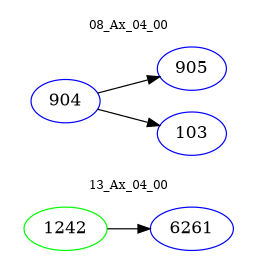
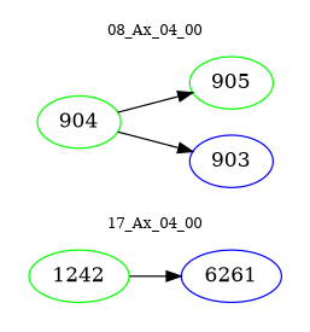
  digraph {
    rankdir=LR
    node [color=green]
    edge [color=black]
    n1 [label=1242]
    n2 [color=blue label=6261]
-   n3 [color=blue label=904]
-   n4 [color=blue label=103]
-   n5 [color=blue label=905]
+   n3 [label=904]
+   n4 [color=blue label=903]
+   n5 [label=905]
    subgraph cluster_1 {
      color=white
      fontsize=10
-     label="13_Ax_04_00"
+     label="17_Ax_04_00"
      n1
      n2
    }
    subgraph cluster_2 {
      color=white
      fontsize=10
      label="08_Ax_04_00"
      n3
      n4
      n5
    }
    n1 -> n2
    n3 -> n4
    n3 -> n5
  }
